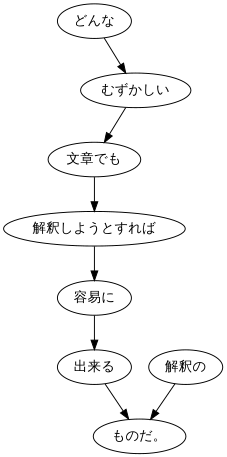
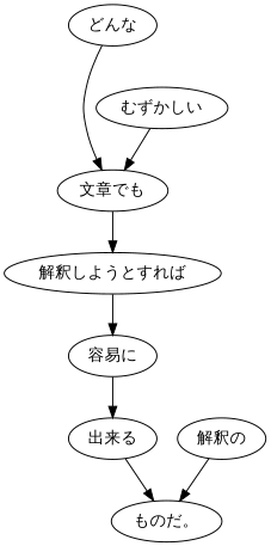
  digraph {
    fontname="Comic Neue"
    node [fontname="Comic Neue"]
    edge [fontname="Comic Neue"]
    n1 [label="どんな"]
    n2 [label="文章でも"]
    n3 [label="解釈しようとすれば"]
    n4 [label="むずかしい"]
    n5 [label="容易に"]
    n6 [label="出来る"]
    n7 [label="ものだ。"]
    n8 [label="解釈の"]
-   n1 -> n4
+   n1 -> n2
    n2 -> n3
    n3 -> n5
    n4 -> n2
    n5 -> n6
    n6 -> n7
    n8 -> n7
  }
